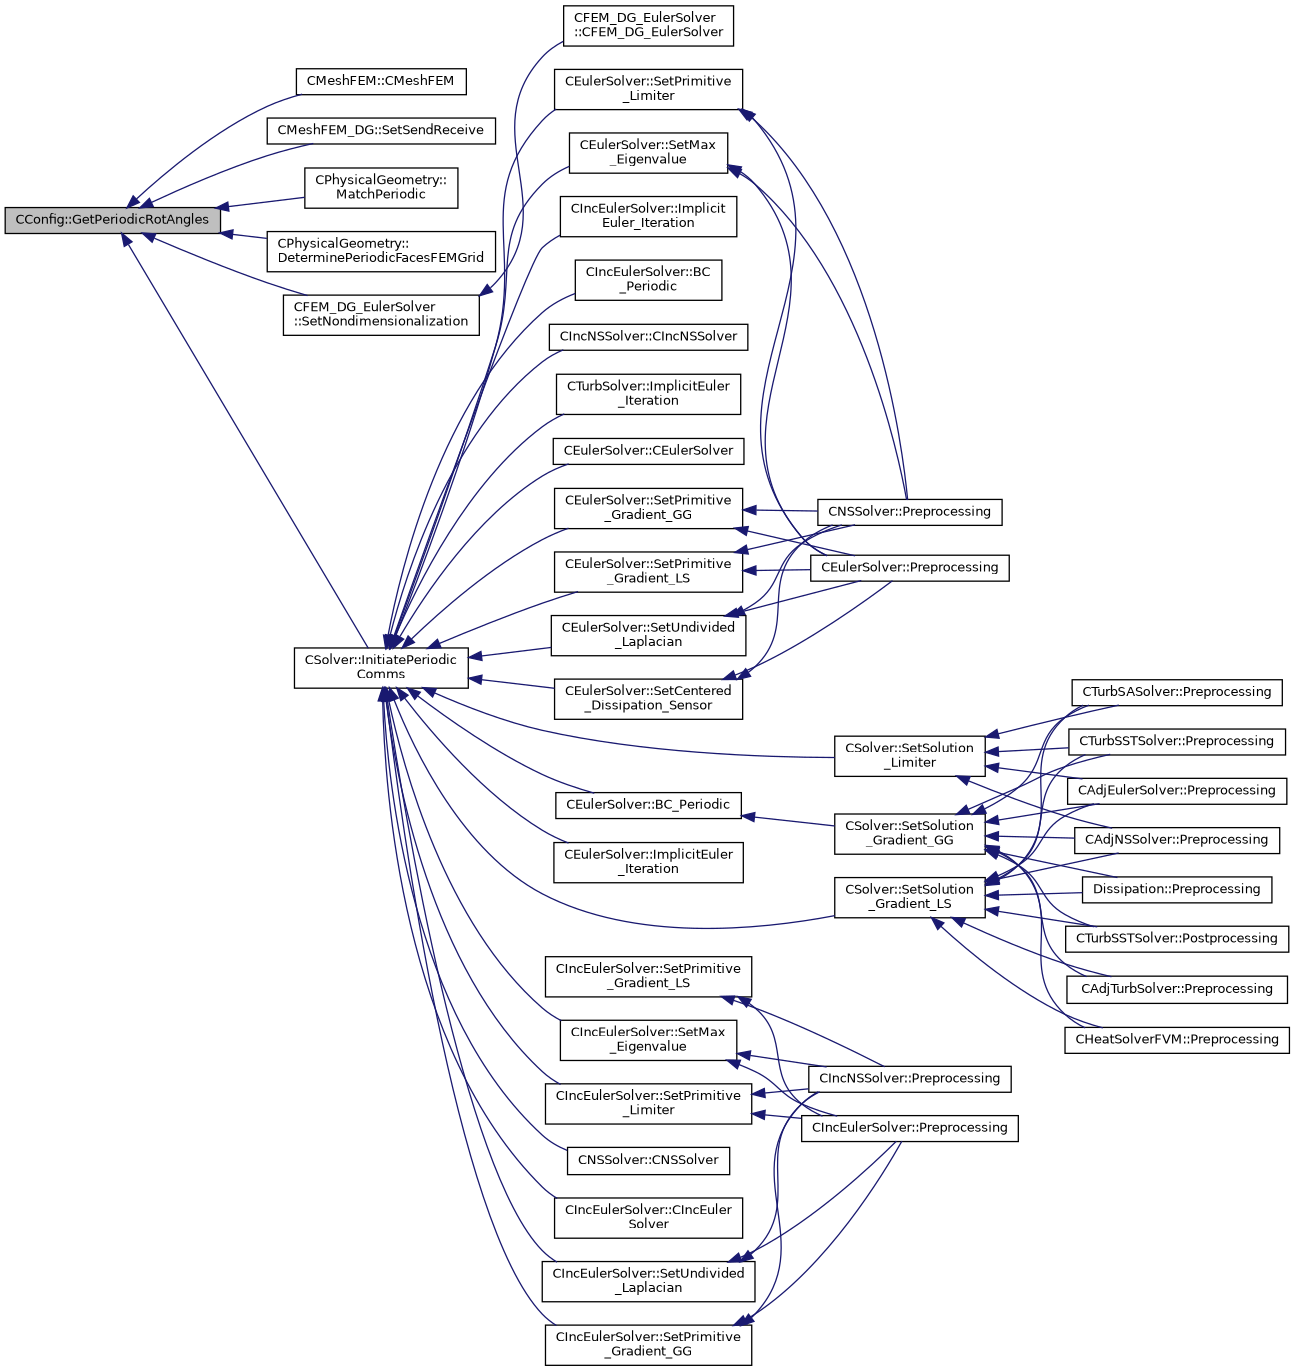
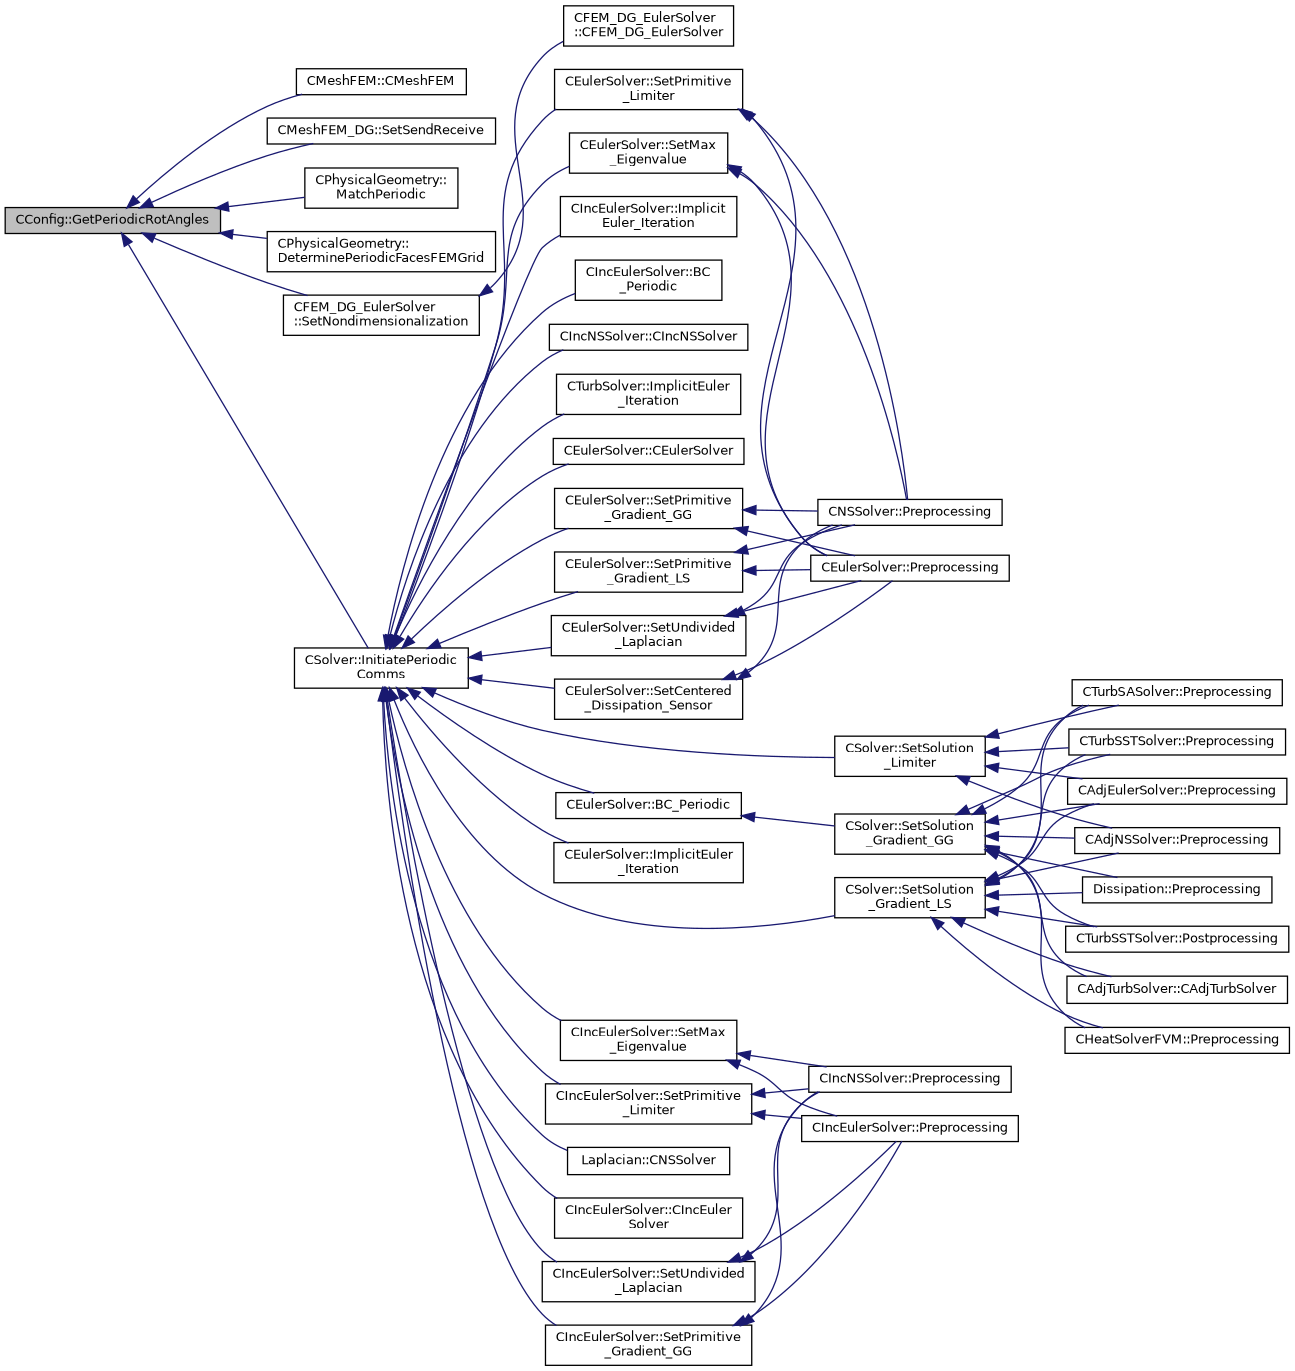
  digraph {
    rankdir=LR
    node [color=black fillcolor=white fontname=Helvetica fontsize=10 shape=record style=filled]
    edge [color=midnightblue dir=back fontname=Helvetica fontsize=10 labelfontname=Helvetica labelfontsize=10 style=solid]
    n1 [fillcolor=grey75 fontcolor=black height=0.2 label="CConfig::GetPeriodicRotAngles" width=0.4]
    n2 [height=0.2 label="CMeshFEM::CMeshFEM" width=0.4]
    n3 [height=0.2 label="CMeshFEM_DG::SetSendReceive" width=0.4]
    n4 [height=0.2 label="CPhysicalGeometry::\lMatchPeriodic" width=0.4]
    n5 [height=0.2 label="CPhysicalGeometry::\lDeterminePeriodicFacesFEMGrid" width=0.4]
    n6 [height=0.2 label="CFEM_DG_EulerSolver\l::SetNondimensionalization" width=0.4]
    n7 [height=0.2 label="CSolver::InitiatePeriodic\lComms" width=0.4]
    n8 [height=0.2 label="CFEM_DG_EulerSolver\l::CFEM_DG_EulerSolver" width=0.4]
    n9 [height=0.2 label="CEulerSolver::CEulerSolver" width=0.4]
    n10 [height=0.2 label="CEulerSolver::SetMax\l_Eigenvalue" width=0.4]
    n11 [height=0.2 label="CEulerSolver::SetUndivided\l_Laplacian" width=0.4]
    n12 [height=0.2 label="CEulerSolver::SetCentered\l_Dissipation_Sensor" width=0.4]
    n13 [height=0.2 label="CEulerSolver::ImplicitEuler\l_Iteration" width=0.4]
    n14 [height=0.2 label="CEulerSolver::SetPrimitive\l_Gradient_GG" width=0.4]
    n15 [height=0.2 label="CEulerSolver::SetPrimitive\l_Gradient_LS" width=0.4]
    n16 [height=0.2 label="CEulerSolver::SetPrimitive\l_Limiter" width=0.4]
    n17 [height=0.2 label="CEulerSolver::BC_Periodic" width=0.4]
-   n18 [height=0.2 label="CNSSolver::CNSSolver" width=0.4]
+   n18 [height=0.2 label="Laplacian::CNSSolver" width=0.4]
    n19 [height=0.2 label="CIncEulerSolver::CIncEuler\lSolver" width=0.4]
    n20 [height=0.2 label="CIncEulerSolver::SetMax\l_Eigenvalue" width=0.4]
    n21 [height=0.2 label="CIncEulerSolver::SetUndivided\l_Laplacian" width=0.4]
    n22 [height=0.2 label="CIncEulerSolver::Implicit\lEuler_Iteration" width=0.4]
    n23 [height=0.2 label="CIncEulerSolver::SetPrimitive\l_Gradient_GG" width=0.4]
    n24 [height=0.2 label="CIncEulerSolver::SetPrimitive\l_Limiter" width=0.4]
    n25 [height=0.2 label="CIncEulerSolver::BC\l_Periodic" width=0.4]
    n26 [height=0.2 label="CIncNSSolver::CIncNSSolver" width=0.4]
    n27 [height=0.2 label="CTurbSolver::ImplicitEuler\l_Iteration" width=0.4]
    n28 [height=0.2 label="CSolver::SetSolution\l_Gradient_LS" width=0.4]
    n29 [height=0.2 label="CSolver::SetSolution\l_Limiter" width=0.4]
    n30 [height=0.2 label="CEulerSolver::Preprocessing" width=0.4]
    n31 [height=0.2 label="CNSSolver::Preprocessing" width=0.4]
    n32 [height=0.2 label="CSolver::SetSolution\l_Gradient_GG" width=0.4]
    n33 [height=0.2 label="CIncEulerSolver::Preprocessing" width=0.4]
    n34 [height=0.2 label="CIncNSSolver::Preprocessing" width=0.4]
-   n35 [height=0.2 label="CIncEulerSolver::SetPrimitive\l_Gradient_LS" width=0.4]
    n36 [height=0.2 label="CAdjEulerSolver::Preprocessing" width=0.4]
    n37 [height=0.2 label="CAdjNSSolver::Preprocessing" width=0.4]
-   n38 [height=0.2 label="CAdjTurbSolver::Preprocessing" width=0.4]
+   n38 [height=0.2 label="CAdjTurbSolver::CAdjTurbSolver" width=0.4]
    n39 [height=0.2 label="CHeatSolverFVM::Preprocessing" width=0.4]
    n40 [height=0.2 label="Dissipation::Preprocessing" width=0.4]
    n41 [height=0.2 label="CTurbSASolver::Preprocessing" width=0.4]
    n42 [height=0.2 label="CTurbSSTSolver::Preprocessing" width=0.4]
    n43 [height=0.2 label="CTurbSSTSolver::Postprocessing" width=0.4]
    n1 -> n2
    n1 -> n3
    n1 -> n4
    n1 -> n5
    n1 -> n6
    n1 -> n7
    n6 -> n8
    n7 -> n9
    n7 -> n10
    n7 -> n11
    n7 -> n12
    n7 -> n13
    n7 -> n14
    n7 -> n15
    n7 -> n16
    n7 -> n17
    n7 -> n18
    n7 -> n19
    n7 -> n20
    n7 -> n21
    n7 -> n22
    n7 -> n23
    n7 -> n24
    n7 -> n25
    n7 -> n26
    n7 -> n27
    n7 -> n28
    n7 -> n29
    n10 -> n30
    n10 -> n31
    n11 -> n30
    n11 -> n31
    n12 -> n30
    n12 -> n31
    n14 -> n30
    n14 -> n31
    n15 -> n30
    n15 -> n31
    n16 -> n30
    n16 -> n31
    n17 -> n32
    n20 -> n33
    n20 -> n34
    n21 -> n33
    n21 -> n34
    n23 -> n33
    n23 -> n34
    n24 -> n33
    n24 -> n34
    n28 -> n36
    n28 -> n37
    n28 -> n38
    n28 -> n39
    n28 -> n40
    n28 -> n41
    n28 -> n42
    n28 -> n43
    n29 -> n36
    n29 -> n37
    n29 -> n41
    n29 -> n42
    n32 -> n36
    n32 -> n37
    n32 -> n38
    n32 -> n39
    n32 -> n40
    n32 -> n41
    n32 -> n42
    n32 -> n43
-   n35 -> n33
-   n35 -> n34
  }
